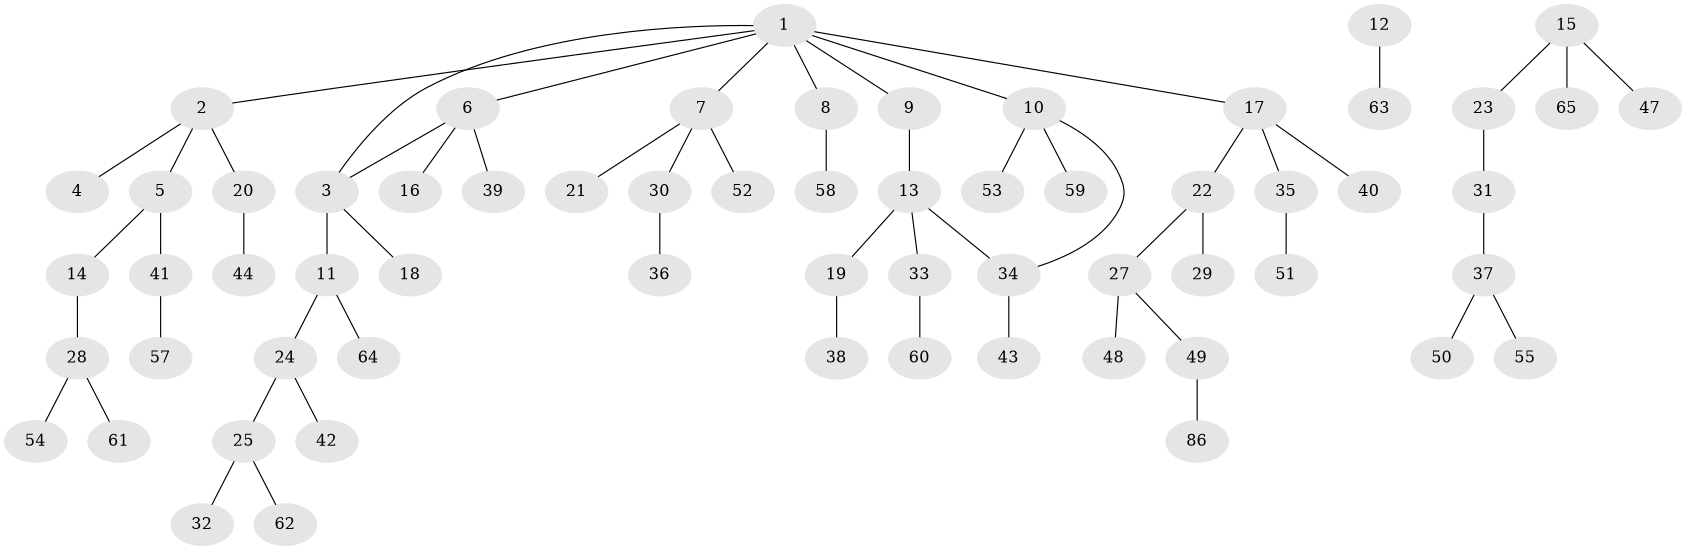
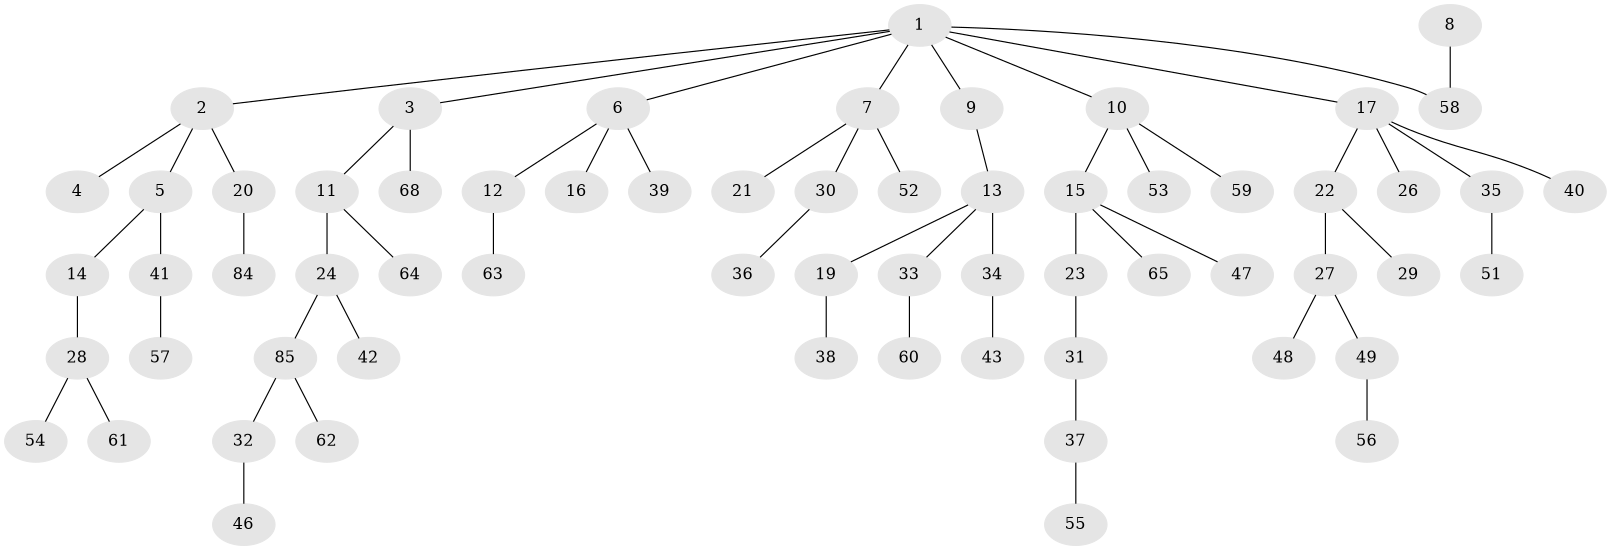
  graph {
    node [color=gray90 style=filled]
    1
    2
    3
    6
    7
    8
    9
    10
    17
    4
    5
    20
    11
-   18
+   18 [label=68]
    12
    16
    39
    21
    30
    52
    58
    13
    15
    53
    59
    22
+   26
    35
    40
    14
    41
-   44
+   44 [label=84]
    24
    64
    28
    57
    63
    36
    19
    33
    34
    23
    n43 [label=65]
    47
-   25
+   25 [label=85]
    42
    38
    60
    43
    54
    61
    31
    27
    29
    51
    48
    49
    37
    32
    62
-   56 [label=86]
-   50
+   46
+   56
    55
    1 -- 2
    1 -- 3
    1 -- 6
    1 -- 7
-   1 -- 8
+   1 -- 58
    1 -- 9
    1 -- 10
    1 -- 17
    2 -- 4
    2 -- 5
    2 -- 20
    3 -- 11
    3 -- 18
-   6 -- 3
+   6 -- 12
    6 -- 16
    6 -- 39
    7 -- 21
    7 -- 30
    7 -- 52
    8 -- 58
    9 -- 13
-   10 -- 34
+   10 -- 15
    10 -- 53
    10 -- 59
    17 -- 22
+   17 -- 26
    17 -- 35
    17 -- 40
    5 -- 14
    5 -- 41
    20 -- 44
    11 -- 24
    11 -- 64
    12 -- 63
    30 -- 36
    13 -- 19
    13 -- 33
    13 -- 34
    15 -- 23
    15 -- n43
    15 -- 47
    22 -- 27
    22 -- 29
    35 -- 51
    14 -- 28
    41 -- 57
    24 -- 25
    24 -- 42
    28 -- 54
    28 -- 61
    19 -- 38
    33 -- 60
    34 -- 43
    23 -- 31
    25 -- 32
    25 -- 62
    31 -- 37
    27 -- 48
    27 -- 49
    49 -- 56
-   37 -- 50
    37 -- 55
+   32 -- 46
  }
